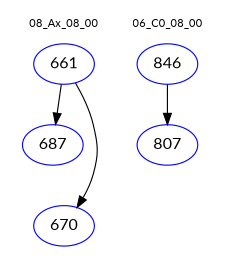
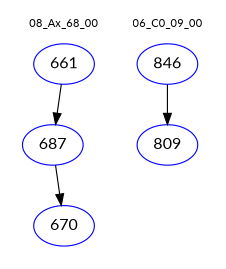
  digraph {
    fontname=Lato
    node [color=blue fontname=Lato]
    edge [color=black fontname=Lato]
    n1 [label=661]
    n2 [label=687]
    n3 [label=670]
    n4 [label=846]
-   n5 [label=807]
+   n5 [label=809]
    subgraph cluster_1 {
      color=white
      fontsize=10
-     label="08_Ax_08_00"
+     label="08_Ax_68_00"
      n1
      n2
      n3
    }
    subgraph cluster_2 {
      color=white
      fontsize=10
-     label="06_C0_08_00"
+     label="06_C0_09_00"
      n4
      n5
    }
    n1 -> n2
-   n1 -> n3
+   n2 -> n3
    n4 -> n5
  }
